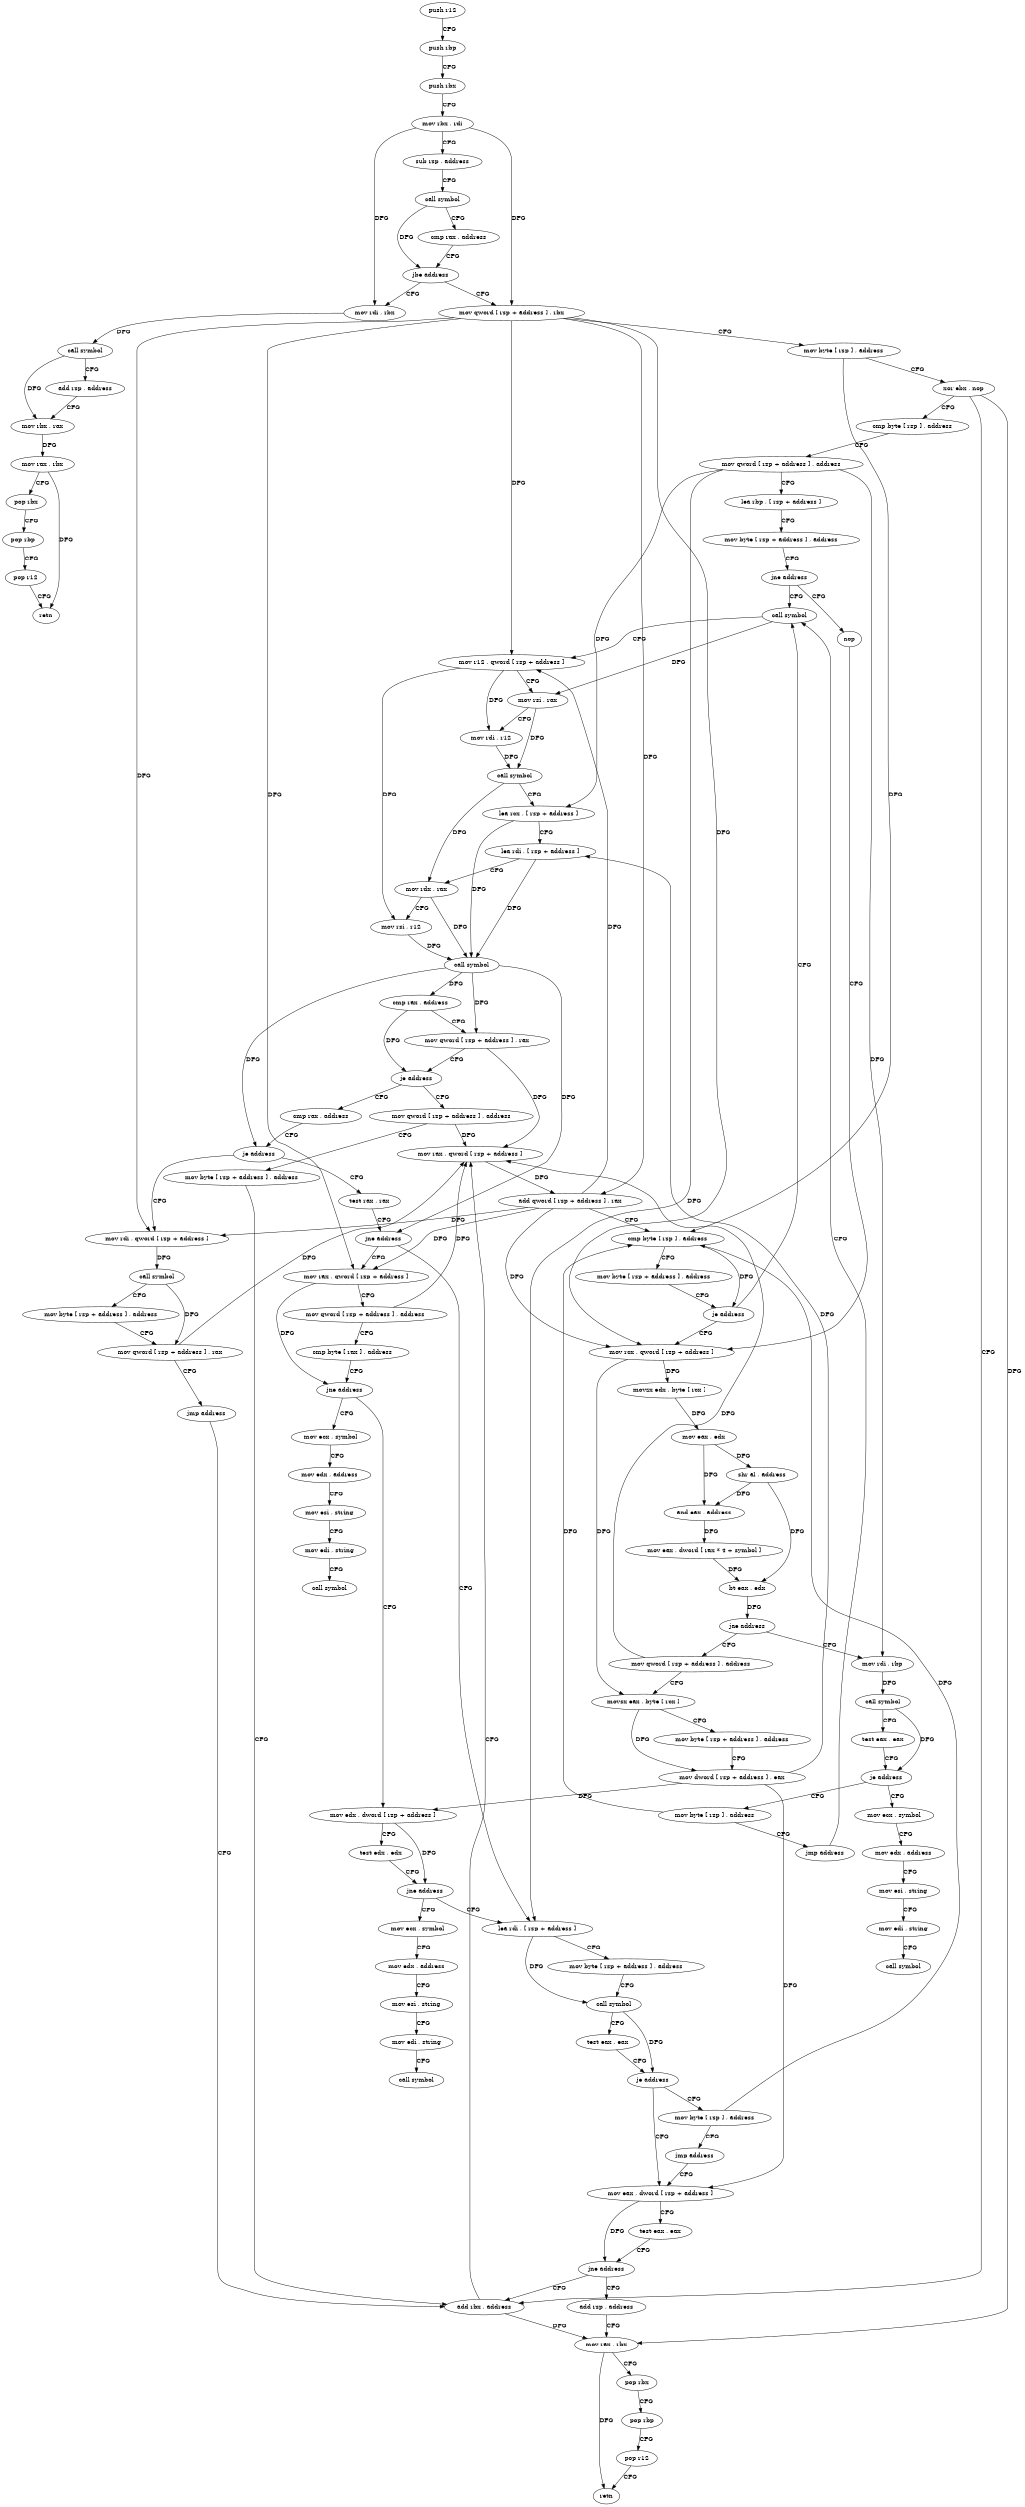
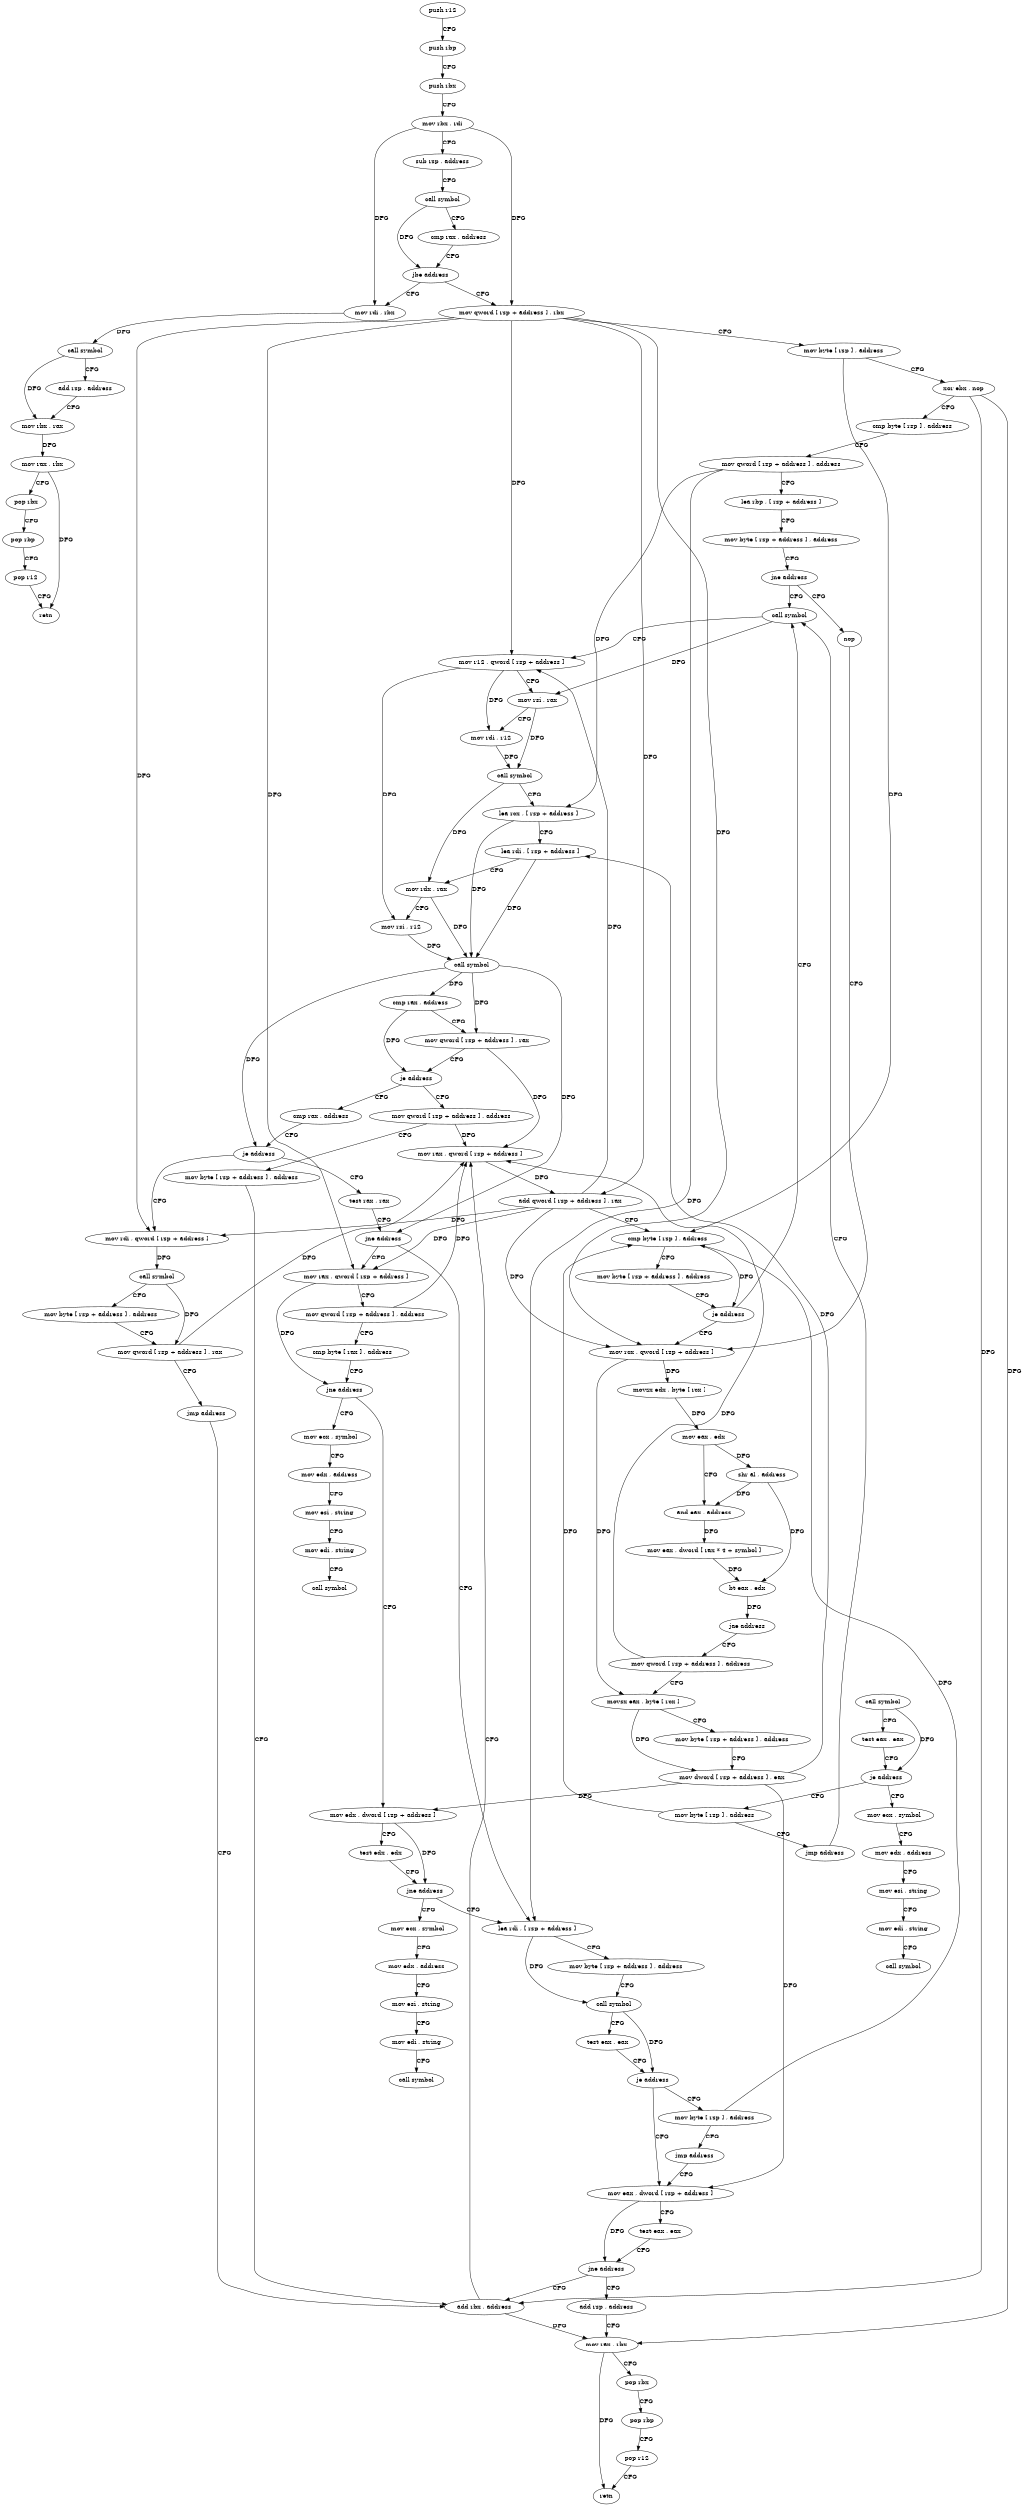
  digraph {
    n1 [label="push r12"]
    n2 [label="push rbp"]
    n3 [label="push rbx"]
    n4 [label="mov rbx , rdi"]
    n5 [label="sub rsp , address"]
    n6 [label="mov rdi , rbx"]
    n7 [label="mov qword [ rsp + address ] , rbx"]
    n8 [label="call symbol"]
    n9 [label="call symbol"]
    n10 [label="mov byte [ rsp ] , address"]
    n11 [label="mov r12 , qword [ rsp + address ]"]
    n12 [label="mov rcx , qword [ rsp + address ]"]
    n13 [label="mov rdi , qword [ rsp + address ]"]
    n14 [label="mov rax , qword [ rsp + address ]"]
    n15 [label="add qword [ rsp + address ] , rax"]
    n16 [label="cmp rax , address"]
    n17 [label="jbe address"]
    n18 [label="add rsp , address"]
    n19 [label="mov rbx , rax"]
    n20 [label="xor ebx , nop"]
    n21 [label="cmp byte [ rsp ] , address"]
    n22 [label="mov rsi , rax"]
    n23 [label="mov rdi , r12"]
    n24 [label="mov rsi , r12"]
    n25 [label="movsx eax , byte [ rcx ]"]
    n26 [label="movzx edx , byte [ rcx ]"]
    n27 [label="call symbol"]
    n28 [label="mov qword [ rsp + address ] , address"]
    n29 [label="jne address"]
    n30 [label="mov rax , rbx"]
    n31 [label="pop rbx"]
    n32 [label=retn]
    n33 [label="pop rbp"]
    n34 [label="pop r12"]
    n35 [label="cmp byte [ rsp ] , address"]
    n36 [label="add rbx , address"]
    n37 [label="mov rax , rbx"]
    n38 [label="mov byte [ rsp + address ] , address"]
    n39 [label="je address"]
    n40 [label="mov qword [ rsp + address ] , address"]
    n41 [label="mov rax , qword [ rsp + address ]"]
    n42 [label="pop rbx"]
    n43 [label=retn]
    n44 [label="lea rbp , [ rsp + address ]"]
    n45 [label="lea rcx , [ rsp + address ]"]
-   n46 [label="mov rdi , rbp"]
    n47 [label="lea rdi , [ rsp + address ]"]
    n48 [label="mov byte [ rsp + address ] , address"]
    n49 [label="lea rdi , [ rsp + address ]"]
    n50 [label="call symbol"]
    n51 [label="call symbol"]
    n52 [label="mov byte [ rsp + address ] , address"]
    n53 [label="call symbol"]
    n54 [label="jne address"]
    n55 [label="call symbol"]
    n56 [label=nop]
    n57 [label="call symbol"]
    n58 [label="mov rdx , rax"]
    n59 [label="cmp rax , address"]
    n60 [label="mov qword [ rsp + address ] , rax"]
    n61 [label="je address"]
    n62 [label="jne address"]
    n63 [label="je address"]
    n64 [label="test rax , rax"]
    n65 [label="mov qword [ rsp + address ] , address"]
    n66 [label="cmp rax , address"]
    n67 [label="mov byte [ rsp + address ] , address"]
    n68 [label="mov byte [ rsp + address ] , address"]
    n69 [label="mov dword [ rsp + address ] , eax"]
    n70 [label="mov eax , edx"]
    n71 [label="mov byte [ rsp + address ] , address"]
    n72 [label="mov qword [ rsp + address ] , rax"]
    n73 [label="test eax , eax"]
    n74 [label="je address"]
    n75 [label="mov ecx , symbol"]
    n76 [label="mov byte [ rsp ] , address"]
    n77 [label="mov edx , address"]
    n78 [label="jmp address"]
    n79 [label="mov esi , string"]
    n80 [label="mov qword [ rsp + address ] , address"]
    n81 [label="mov eax , dword [ rsp + address ]"]
    n82 [label="mov edx , dword [ rsp + address ]"]
    n83 [label="test eax , eax"]
    n84 [label="jne address"]
    n85 [label="test edx , edx"]
    n86 [label="jne address"]
    n87 [label="add rsp , address"]
    n88 [label="shr al , address"]
    n89 [label="and eax , address"]
    n90 [label="bt eax , edx"]
    n91 [label="jae address"]
    n92 [label="mov eax , dword [ rax * 4 + symbol ]"]
    n93 [label="jmp address"]
    n94 [label="test eax , eax"]
    n95 [label="je address"]
    n96 [label="cmp byte [ rax ] , address"]
    n97 [label="mov ecx , symbol"]
    n98 [label="mov edi , string"]
    n99 [label="call symbol"]
    n100 [label="pop rbp"]
    n101 [label="pop r12"]
    n102 [label="mov byte [ rsp ] , address"]
    n103 [label="jmp address"]
    n104 [label="mov edx , address"]
    n105 [label="mov esi , string"]
    n106 [label="mov ecx , symbol"]
    n107 [label="mov edi , string"]
    n108 [label="call symbol"]
    n109 [label="mov edx , address"]
    n110 [label="mov esi , string"]
    n111 [label="mov edi , string"]
    n112 [label="call symbol"]
    n1 -> n2 [label=CFG]
    n2 -> n3 [label=CFG]
    n3 -> n4 [label=CFG]
    n4 -> n5 [label=CFG]
    n4 -> n6 [label=DFG]
    n4 -> n7 [label=DFG]
    n5 -> n8 [label=CFG]
    n6 -> n9 [label=DFG]
    n7 -> n10 [label=CFG]
    n7 -> n11 [label=DFG]
    n7 -> n12 [label=DFG]
    n7 -> n13 [label=DFG]
    n7 -> n14 [label=DFG]
    n7 -> n15 [label=DFG]
    n8 -> n16 [label=CFG]
    n8 -> n17 [label=DFG]
    n9 -> n18 [label=CFG]
    n9 -> n19 [label=DFG]
    n10 -> n20 [label=CFG]
    n10 -> n21 [label=DFG]
    n11 -> n22 [label=CFG]
    n11 -> n23 [label=DFG]
    n11 -> n24 [label=DFG]
    n12 -> n25 [label=DFG]
    n12 -> n26 [label=DFG]
    n13 -> n27 [label=DFG]
    n14 -> n28 [label=CFG]
    n14 -> n29 [label=DFG]
    n15 -> n11 [label=DFG]
    n15 -> n12 [label=DFG]
    n15 -> n13 [label=DFG]
    n15 -> n14 [label=DFG]
    n15 -> n21 [label=CFG]
    n16 -> n17 [label=CFG]
    n17 -> n6 [label=CFG]
    n17 -> n7 [label=CFG]
    n18 -> n19 [label=CFG]
    n19 -> n30 [label=DFG]
    n20 -> n35 [label=CFG]
-   n20 -> n36 [label=CFG]
+   n20 -> n36 [label=DFG]
    n20 -> n37 [label=DFG]
    n21 -> n38 [label=CFG]
    n21 -> n39 [label=DFG]
    n22 -> n23 [label=CFG]
    n22 -> n57 [label=DFG]
    n23 -> n57 [label=DFG]
    n24 -> n50 [label=DFG]
    n25 -> n68 [label=CFG]
    n25 -> n69 [label=DFG]
    n26 -> n70 [label=DFG]
    n27 -> n71 [label=CFG]
    n27 -> n72 [label=DFG]
    n28 -> n41 [label=DFG]
    n28 -> n96 [label=CFG]
    n29 -> n82 [label=CFG]
    n29 -> n97 [label=CFG]
    n30 -> n31 [label=CFG]
    n30 -> n32 [label=DFG]
    n31 -> n33 [label=CFG]
    n33 -> n34 [label=CFG]
    n34 -> n32 [label=CFG]
    n35 -> n40 [label=CFG]
    n36 -> n37 [label=DFG]
    n36 -> n41 [label=CFG]
    n37 -> n42 [label=CFG]
    n37 -> n43 [label=DFG]
    n38 -> n39 [label=CFG]
    n39 -> n12 [label=CFG]
    n39 -> n55 [label=CFG]
    n40 -> n44 [label=CFG]
    n40 -> n45 [label=DFG]
-   n40 -> n46 [label=DFG]
    n40 -> n47 [label=DFG]
    n41 -> n15 [label=DFG]
    n42 -> n100 [label=CFG]
    n44 -> n48 [label=CFG]
    n45 -> n49 [label=CFG]
    n45 -> n50 [label=DFG]
-   n46 -> n51 [label=DFG]
    n47 -> n52 [label=CFG]
    n47 -> n53 [label=DFG]
    n48 -> n54 [label=CFG]
    n49 -> n50 [label=DFG]
    n49 -> n58 [label=CFG]
    n50 -> n59 [label=DFG]
    n50 -> n60 [label=DFG]
    n50 -> n61 [label=DFG]
    n50 -> n62 [label=DFG]
    n51 -> n73 [label=CFG]
    n51 -> n74 [label=DFG]
    n52 -> n53 [label=CFG]
    n53 -> n94 [label=CFG]
    n53 -> n95 [label=DFG]
    n54 -> n55 [label=CFG]
    n54 -> n56 [label=CFG]
    n55 -> n11 [label=CFG]
    n55 -> n22 [label=DFG]
    n56 -> n12 [label=CFG]
    n57 -> n45 [label=CFG]
    n57 -> n58 [label=DFG]
    n58 -> n24 [label=CFG]
    n58 -> n50 [label=DFG]
    n59 -> n60 [label=CFG]
    n59 -> n63 [label=DFG]
    n60 -> n41 [label=DFG]
    n60 -> n63 [label=CFG]
    n61 -> n13 [label=CFG]
    n61 -> n64 [label=CFG]
    n62 -> n14 [label=CFG]
    n62 -> n47 [label=CFG]
    n63 -> n65 [label=CFG]
    n63 -> n66 [label=CFG]
    n64 -> n62 [label=CFG]
    n65 -> n41 [label=DFG]
    n65 -> n67 [label=CFG]
    n66 -> n61 [label=CFG]
    n67 -> n36 [label=CFG]
    n68 -> n69 [label=CFG]
    n69 -> n49 [label=DFG]
    n69 -> n81 [label=DFG]
    n69 -> n82 [label=DFG]
    n70 -> n88 [label=DFG]
-   n70 -> n89 [label=DFG]
+   n70 -> n89 [label=CFG]
    n71 -> n72 [label=CFG]
    n72 -> n41 [label=DFG]
    n72 -> n93 [label=CFG]
    n73 -> n74 [label=CFG]
    n74 -> n75 [label=CFG]
    n74 -> n76 [label=CFG]
    n75 -> n77 [label=CFG]
    n76 -> n21 [label=DFG]
    n76 -> n78 [label=CFG]
    n77 -> n79 [label=CFG]
    n78 -> n55 [label=CFG]
    n79 -> n98 [label=CFG]
    n80 -> n25 [label=CFG]
    n80 -> n41 [label=DFG]
    n81 -> n83 [label=CFG]
    n81 -> n84 [label=DFG]
    n82 -> n85 [label=CFG]
    n82 -> n86 [label=DFG]
    n83 -> n84 [label=CFG]
    n84 -> n36 [label=CFG]
    n84 -> n87 [label=CFG]
    n85 -> n86 [label=CFG]
    n86 -> n47 [label=CFG]
    n86 -> n106 [label=CFG]
    n87 -> n37 [label=CFG]
    n88 -> n89 [label=DFG]
    n88 -> n90 [label=DFG]
    n89 -> n92 [label=DFG]
    n90 -> n91 [label=DFG]
-   n91 -> n46 [label=CFG]
    n91 -> n80 [label=CFG]
    n92 -> n90 [label=DFG]
    n93 -> n36 [label=CFG]
    n94 -> n95 [label=CFG]
    n95 -> n81 [label=CFG]
    n95 -> n102 [label=CFG]
    n96 -> n29 [label=CFG]
    n97 -> n104 [label=CFG]
    n98 -> n99 [label=CFG]
    n100 -> n101 [label=CFG]
    n101 -> n43 [label=CFG]
    n102 -> n21 [label=DFG]
    n102 -> n103 [label=CFG]
    n103 -> n81 [label=CFG]
    n104 -> n105 [label=CFG]
    n105 -> n107 [label=CFG]
    n106 -> n109 [label=CFG]
    n107 -> n108 [label=CFG]
    n109 -> n110 [label=CFG]
    n110 -> n111 [label=CFG]
    n111 -> n112 [label=CFG]
  }
